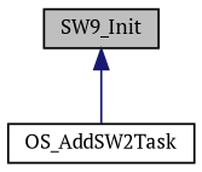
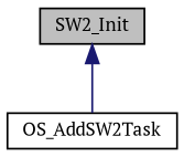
  digraph {
    rankdir=TB
    fontname="PT Serif"
    node [color=black fontname="PT Serif" fontsize=10 shape=record style=filled]
-   n1 [fillcolor=grey75 fontcolor=black height=0.2 label=SW9_Init width=0.4]
+   n1 [fillcolor=grey75 fontcolor=black height=0.2 label=SW2_Init width=0.4]
    n2 [fillcolor=white height=0.2 label=OS_AddSW2Task width=0.4]
    n1 -> n2 [color=midnightblue dir=back fontname="PT Serif" fontsize=10 labelfontname=Helvetica labelfontsize=10 style=solid]
  }
